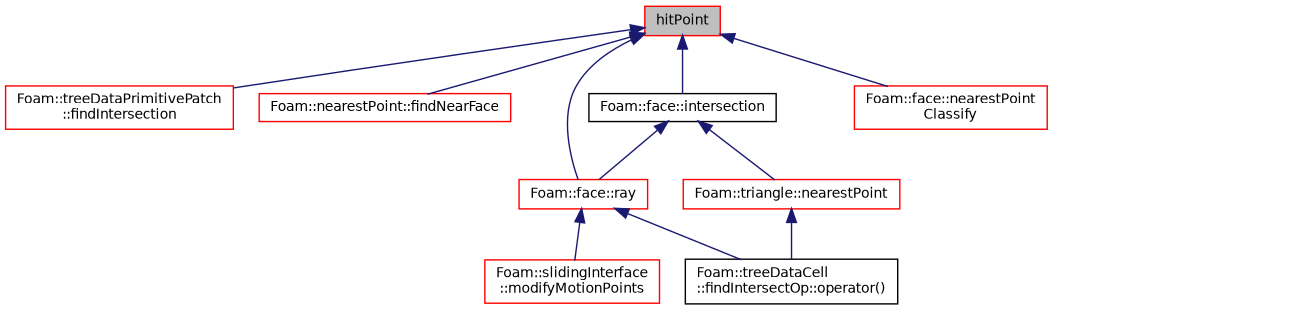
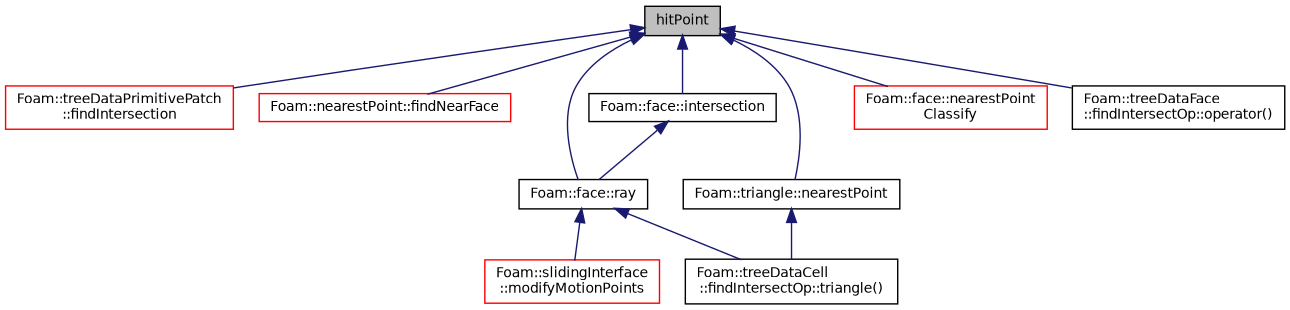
  digraph {
    rankdir=TB
    node [color=black fontname=Helvetica fontsize=10 shape=record]
    edge [color=midnightblue dir=back fontname=Helvetica fontsize=10 labelfontname=Helvetica labelfontsize=10 style=solid]
-   n1 [color=red fillcolor=grey75 fontcolor=black height=0.2 label=hitPoint style=filled width=0.4]
+   n1 [fillcolor=grey75 fontcolor=black height=0.2 label=hitPoint style=filled width=0.4]
    n2 [color=red height=0.2 label="Foam::treeDataPrimitivePatch\l::findIntersection" width=0.4]
    n3 [color=red height=0.2 label="Foam::nearestPoint::findNearFace" width=0.4]
    n4 [height=0.2 label="Foam::face::intersection" width=0.4]
-   n5 [color=red height=0.2 label="Foam::face::ray" width=0.4]
-   n6 [color=red height=0.2 label="Foam::triangle::nearestPoint" width=0.4]
+   n5 [height=0.2 label="Foam::face::ray" width=0.4]
+   n6 [height=0.2 label="Foam::triangle::nearestPoint" width=0.4]
    n7 [color=red height=0.2 label="Foam::face::nearestPoint\lClassify" width=0.4]
-   n9 [height=0.2 label="Foam::treeDataCell\l::findIntersectOp::operator()" width=0.4]
+   n8 [height=0.2 label="Foam::treeDataFace\l::findIntersectOp::operator()" width=0.4]
+   n9 [height=0.2 label="Foam::treeDataCell\l::findIntersectOp::triangle()" width=0.4]
    n10 [color=red height=0.2 label="Foam::slidingInterface\l::modifyMotionPoints" width=0.4]
    n1 -> n2
    n1 -> n3
    n1 -> n4
    n1 -> n5
-   n4 -> n6
+   n1 -> n6
    n1 -> n7
+   n1 -> n8
    n4 -> n5
    n5 -> n9
    n5 -> n10
    n6 -> n9
  }
